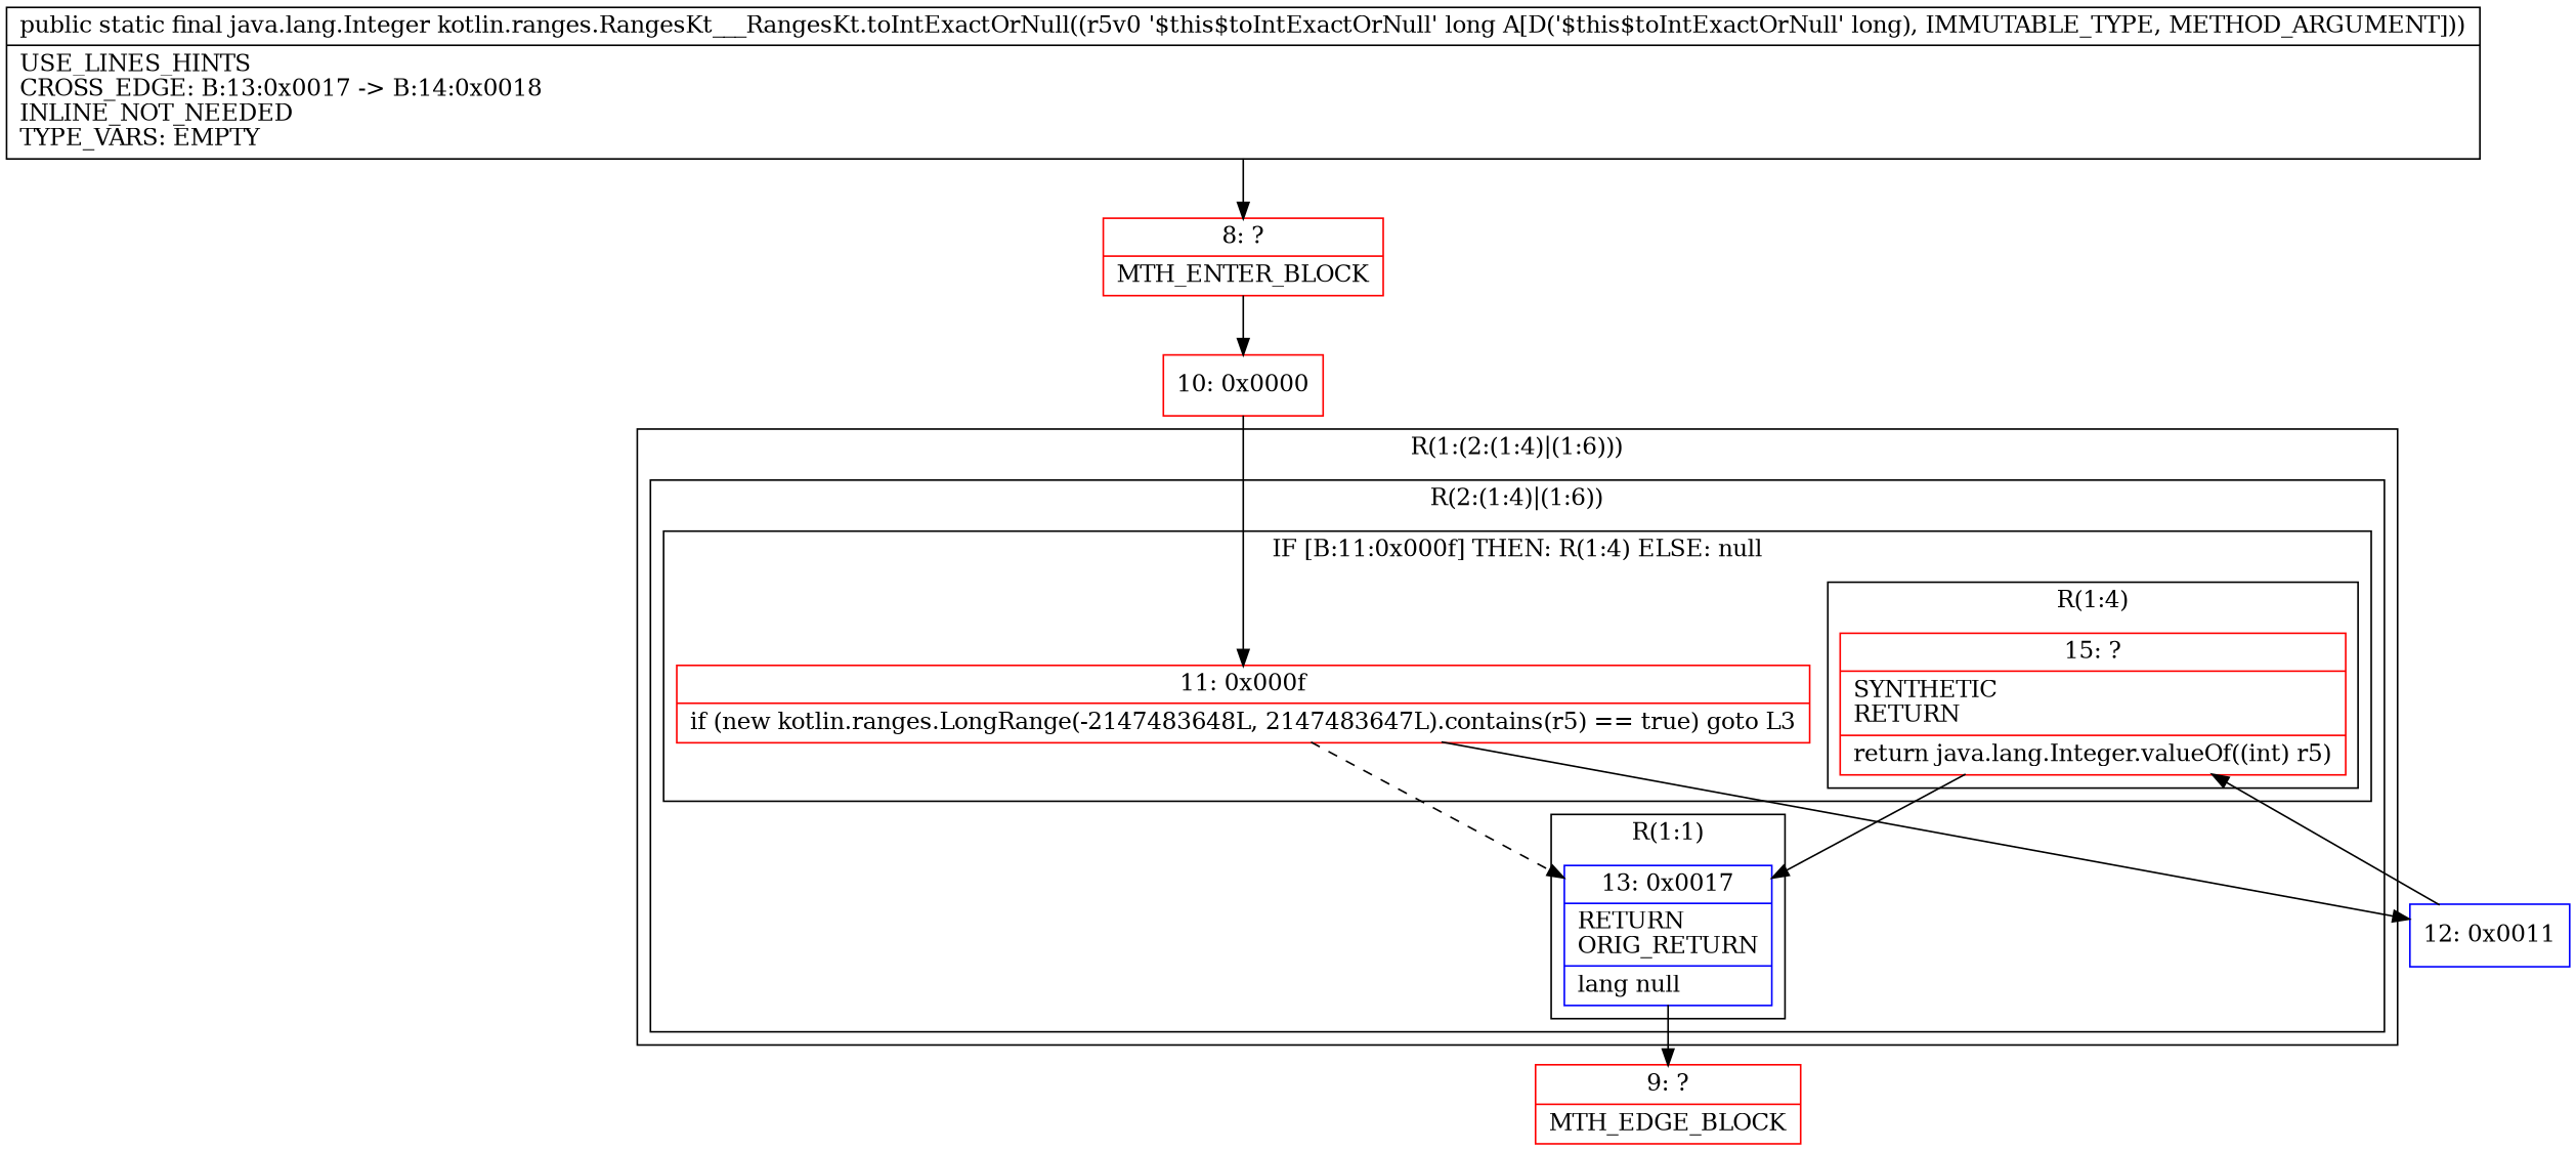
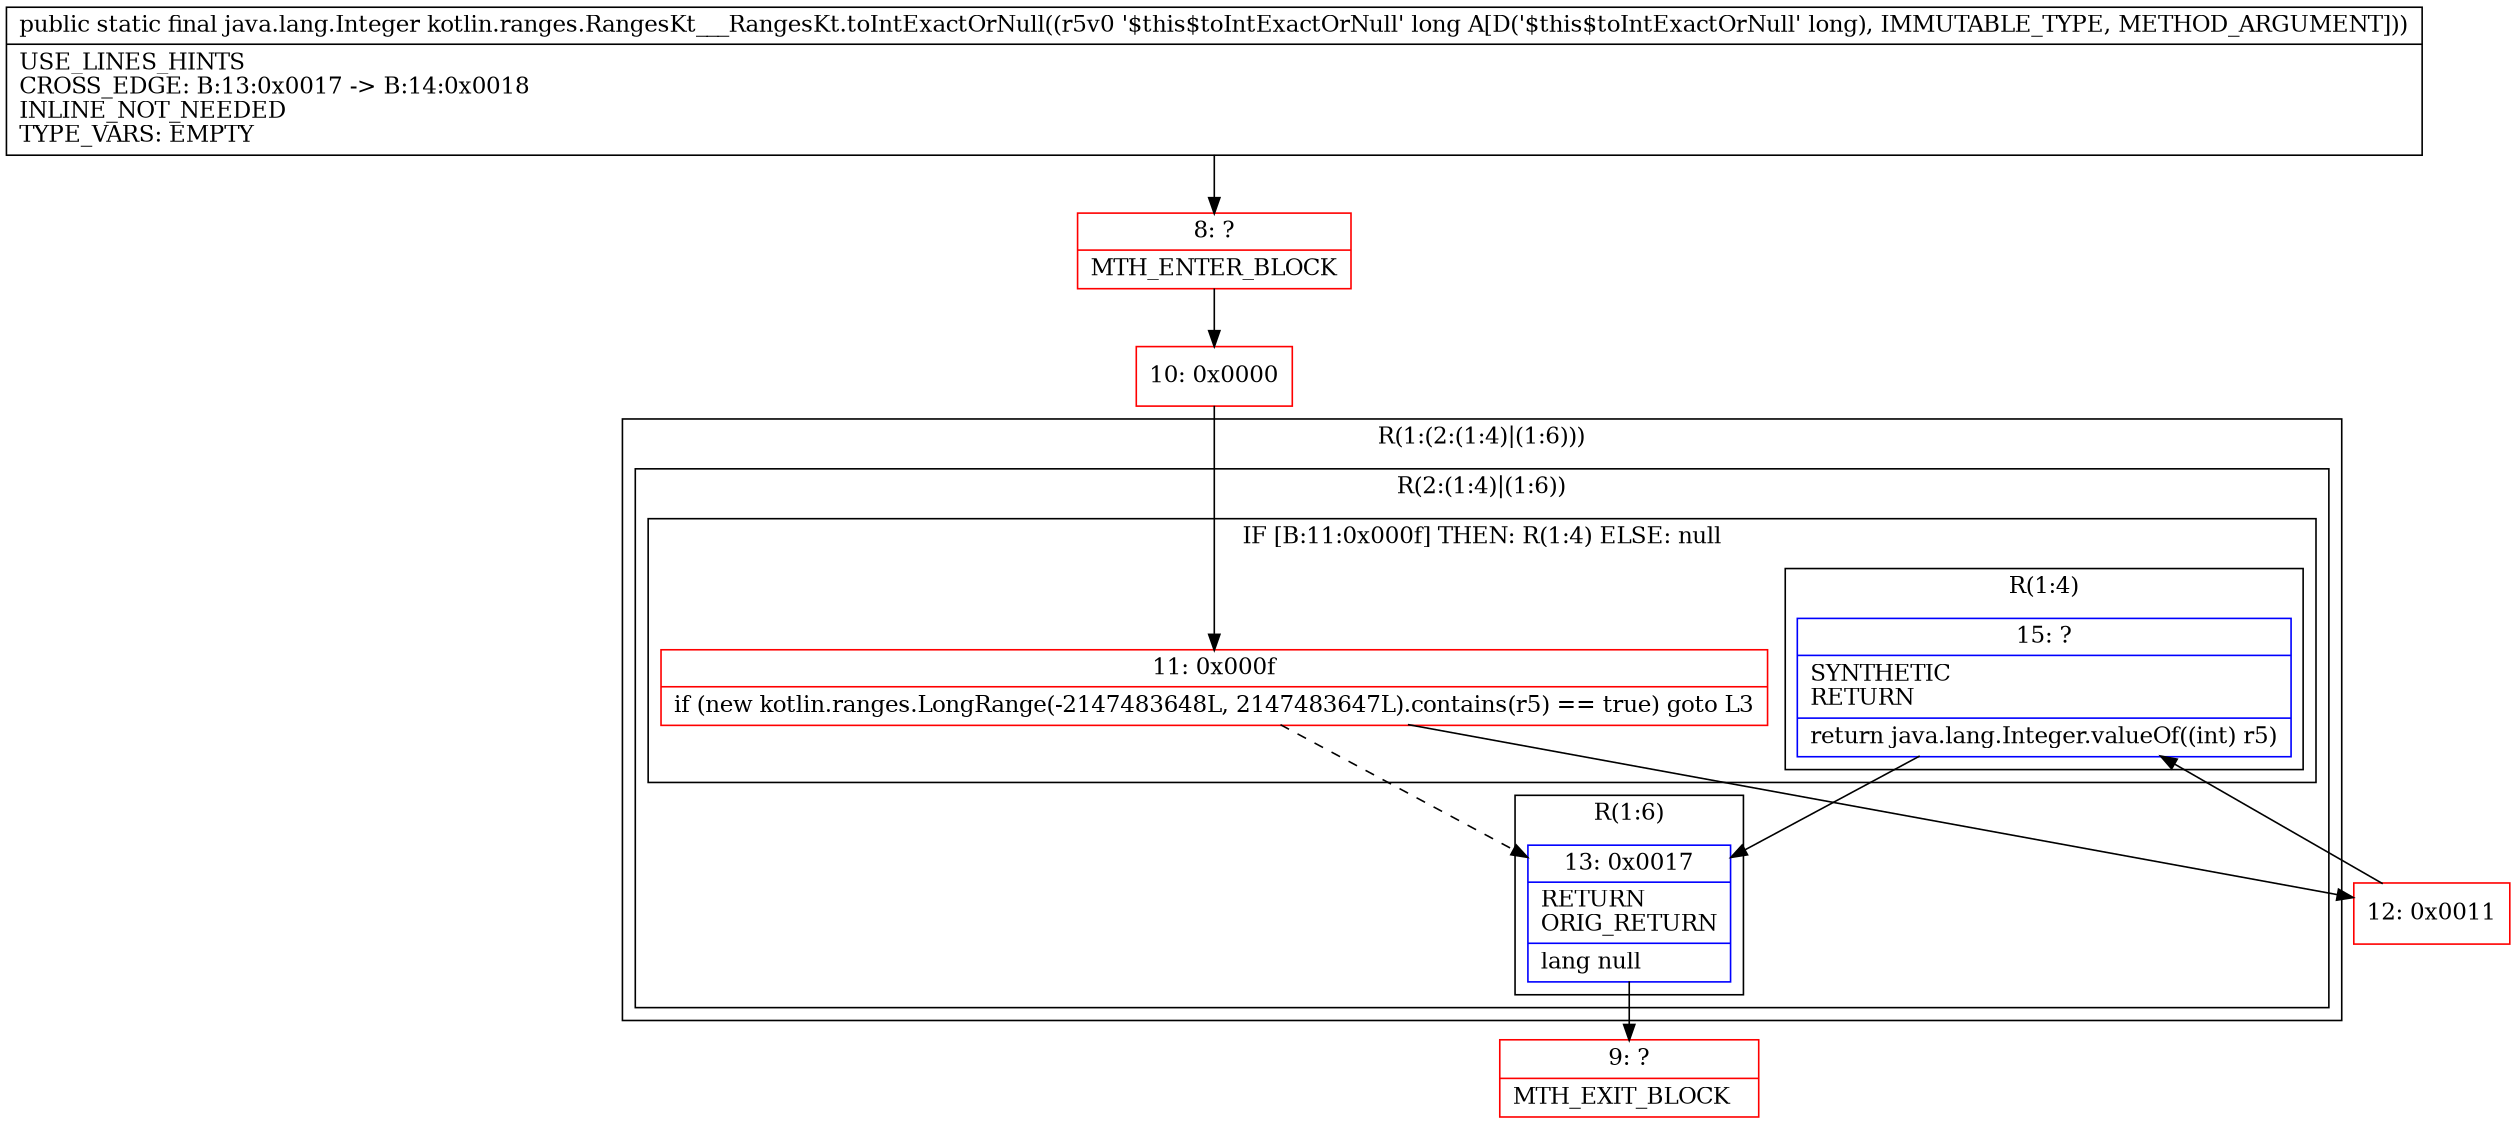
  digraph {
    node [color=red shape=record]
-   n1 [label="{15\:\ ?|SYNTHETIC\lRETURN\l|return java.lang.Integer.valueOf((int) r5)\l}"]
+   n1 [color=blue label="{15\:\ ?|SYNTHETIC\lRETURN\l|return java.lang.Integer.valueOf((int) r5)\l}"]
    n2 [label="{11\:\ 0x000f|if (new kotlin.ranges.LongRange(\-2147483648L, 2147483647L).contains(r5) == true) goto L3\l}"]
    n3 [color=blue label="{13\:\ 0x0017|RETURN\lORIG_RETURN\l|lang null\l}"]
-   n4 [color=blue label="{12\:\ 0x0011}"]
-   n5 [label="{9\:\ ?|MTH_EDGE_BLOCK\l}"]
+   n4 [label="{12\:\ 0x0011}"]
+   n5 [label="{9\:\ ?|MTH_EXIT_BLOCK\l}"]
    n6 [label="{8\:\ ?|MTH_ENTER_BLOCK\l}"]
    n7 [label="{10\:\ 0x0000}"]
    n8 [label="{public static final java.lang.Integer kotlin.ranges.RangesKt___RangesKt.toIntExactOrNull((r5v0 '$this$toIntExactOrNull' long A[D('$this$toIntExactOrNull' long), IMMUTABLE_TYPE, METHOD_ARGUMENT]))  | USE_LINES_HINTS\lCROSS_EDGE: B:13:0x0017 \-\> B:14:0x0018\lINLINE_NOT_NEEDED\lTYPE_VARS: EMPTY\l}" color=""]
    subgraph cluster_1 {
      label="R(1:(2:(1:4)|(1:6)))"
      subgraph cluster_2 {
        label="R(2:(1:4)|(1:6))"
        subgraph cluster_3 {
          label="IF [B:11:0x000f] THEN: R(1:4) ELSE: null"
          n2
          subgraph cluster_4 {
            label="R(1:4)"
            n1
          }
        }
        subgraph cluster_5 {
-         label="R(1:1)"
+         label="R(1:6)"
          n3
        }
      }
    }
    n1 -> n3
    n2 -> n3 [style=dashed]
    n2 -> n4
    n3 -> n5
    n4 -> n1
    n6 -> n7
    n7 -> n2
    n8 -> n6
  }
